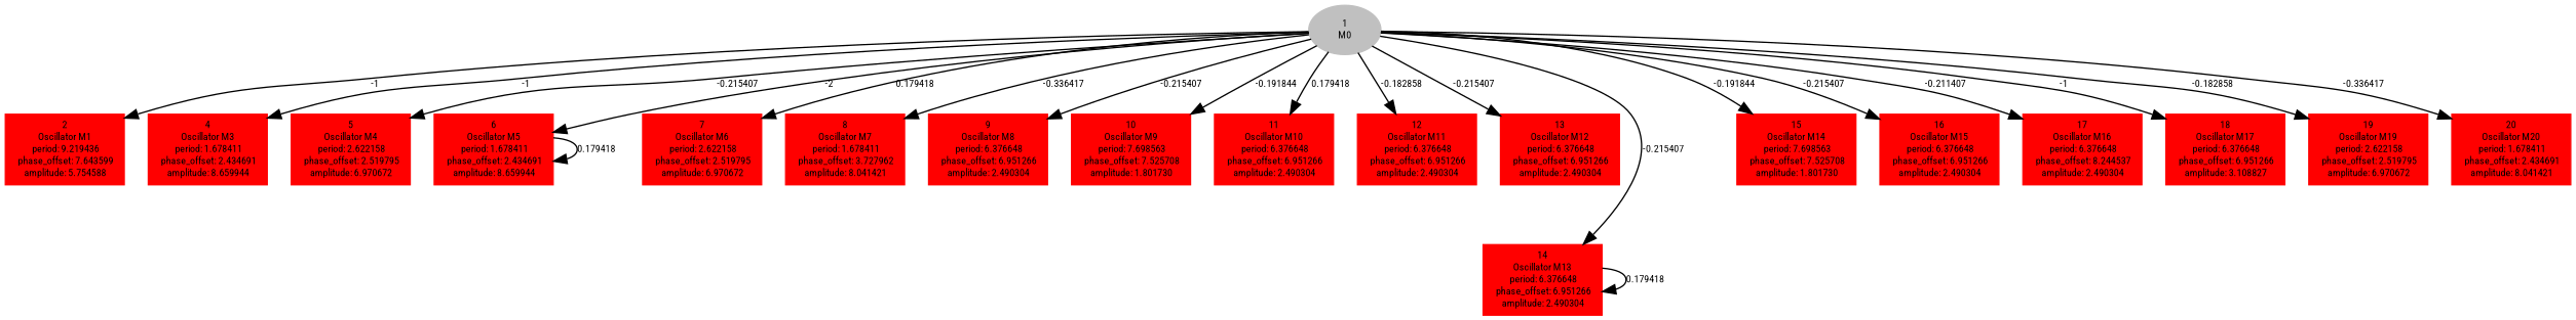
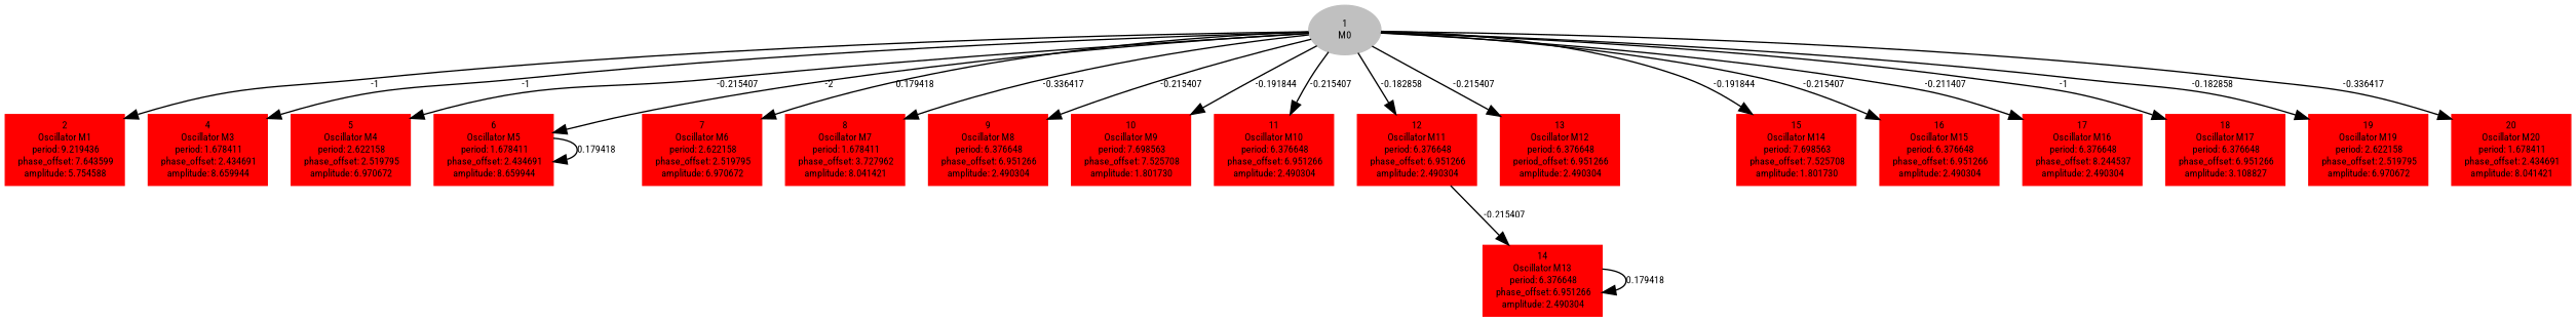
  digraph {
    fontname="Roboto Condensed"
    forcelabels=true
    node [color=red fontname="Roboto Condensed" fontsize=8 style=filled shape=box]
    edge [fontname="Roboto Condensed" fontsize=8]
    n1 [color=grey label=<1<BR/>M0> shape=""]
    n2 [label=<2<BR />Oscillator M1<BR /> period: 9.219436<BR /> phase_offset: 7.643599<BR /> amplitude: 5.754588>]
    n3 [label=<4<BR />Oscillator M3<BR /> period: 1.678411<BR /> phase_offset: 2.434691<BR /> amplitude: 8.659944>]
    n4 [label=<5<BR />Oscillator M4<BR /> period: 2.622158<BR /> phase_offset: 2.519795<BR /> amplitude: 6.970672>]
    n5 [label=<6<BR />Oscillator M5<BR /> period: 1.678411<BR /> phase_offset: 2.434691<BR /> amplitude: 8.659944>]
    n6 [label=<7<BR />Oscillator M6<BR /> period: 2.622158<BR /> phase_offset: 2.519795<BR /> amplitude: 6.970672>]
    n7 [label=<8<BR />Oscillator M7<BR /> period: 1.678411<BR /> phase_offset: 3.727962<BR /> amplitude: 8.041421>]
    n8 [label=<9<BR />Oscillator M8<BR /> period: 6.376648<BR /> phase_offset: 6.951266<BR /> amplitude: 2.490304>]
    n9 [label=<10<BR />Oscillator M9<BR /> period: 7.698563<BR /> phase_offset: 7.525708<BR /> amplitude: 1.801730>]
    n10 [label=<11<BR />Oscillator M10<BR /> period: 6.376648<BR /> phase_offset: 6.951266<BR /> amplitude: 2.490304>]
    n11 [label=<12<BR />Oscillator M11<BR /> period: 6.376648<BR /> phase_offset: 6.951266<BR /> amplitude: 2.490304>]
-   n12 [label=<13<BR />Oscillator M12<BR /> period: 6.376648<BR /> phase_offset: 6.951266<BR /> amplitude: 2.490304>]
+   n12 [label=<13<BR />Oscillator M12<BR /> period: 6.376648<BR /> period_offset: 6.951266<BR /> amplitude: 2.490304>]
    n13 [label=<14<BR />Oscillator M13<BR /> period: 6.376648<BR /> phase_offset: 6.951266<BR /> amplitude: 2.490304>]
    n14 [label=<15<BR />Oscillator M14<BR /> period: 7.698563<BR /> phase_offset: 7.525708<BR /> amplitude: 1.801730>]
    n15 [label=<16<BR />Oscillator M15<BR /> period: 6.376648<BR /> phase_offset: 6.951266<BR /> amplitude: 2.490304>]
    n16 [label=<17<BR />Oscillator M16<BR /> period: 6.376648<BR /> phase_offset: 8.244537<BR /> amplitude: 2.490304>]
    n17 [label=<18<BR />Oscillator M17<BR /> period: 6.376648<BR /> phase_offset: 6.951266<BR /> amplitude: 3.108827>]
    n18 [label=<19<BR />Oscillator M19<BR /> period: 2.622158<BR /> phase_offset: 2.519795<BR /> amplitude: 6.970672>]
    n19 [label=<20<BR />Oscillator M20<BR /> period: 1.678411<BR /> phase_offset: 2.434691<BR /> amplitude: 8.041421>]
    n1 -> n2 [label="-1 "]
    n1 -> n3 [label="-1 "]
    n1 -> n4 [label="-0.215407 "]
    n1 -> n5 [label="-2 "]
    n1 -> n6 [label="0.179418 "]
    n1 -> n7 [label="-0.336417 "]
    n1 -> n8 [label="-0.215407 "]
    n1 -> n9 [label="-0.191844 "]
-   n1 -> n10 [label="0.179418 "]
+   n1 -> n10 [label="-0.215407 "]
    n1 -> n11 [label="-0.182858 "]
    n1 -> n12 [label="-0.215407 "]
-   n1 -> n13 [label="-0.215407 "]
+   n11 -> n13 [label="-0.215407 "]
    n1 -> n14 [label="-0.191844 "]
    n1 -> n15 [label="-0.215407 "]
    n1 -> n16 [label="-0.211407 "]
    n1 -> n17 [label="-1 "]
    n1 -> n18 [label="-0.182858 "]
    n1 -> n19 [label="-0.336417 "]
    n5 -> n5 [label="0.179418 "]
    n13 -> n13 [label="0.179418 "]
  }
